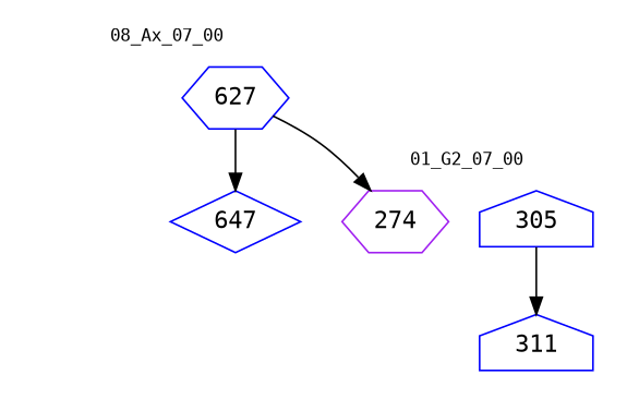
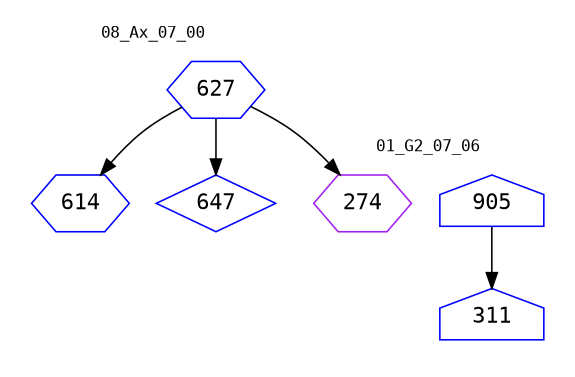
  digraph {
    fontname="DejaVu Sans Mono"
    node [color=blue fontname="DejaVu Sans Mono" shape=hexagon]
    edge [color=black fontname="DejaVu Sans Mono"]
    n1 [label=627]
+   n2 [label=614]
    n3 [label=647 shape=diamond]
-   n4 [label=305 shape=house]
+   n4 [label=905 shape=house]
    n5 [color=purple label=274]
    n6 [label=311 shape=house]
    subgraph cluster_1 {
      color=white
      fontsize=10
      label="08_Ax_07_00"
      n1
+     n2
      n3
    }
    subgraph cluster_2 {
      color=white
      fontsize=10
-     label="01_G2_07_00"
+     label="01_G2_07_06"
      n4
      n5
      n6
    }
+   n1 -> n2
    n1 -> n3
    n1 -> n5
    n4 -> n6
  }
